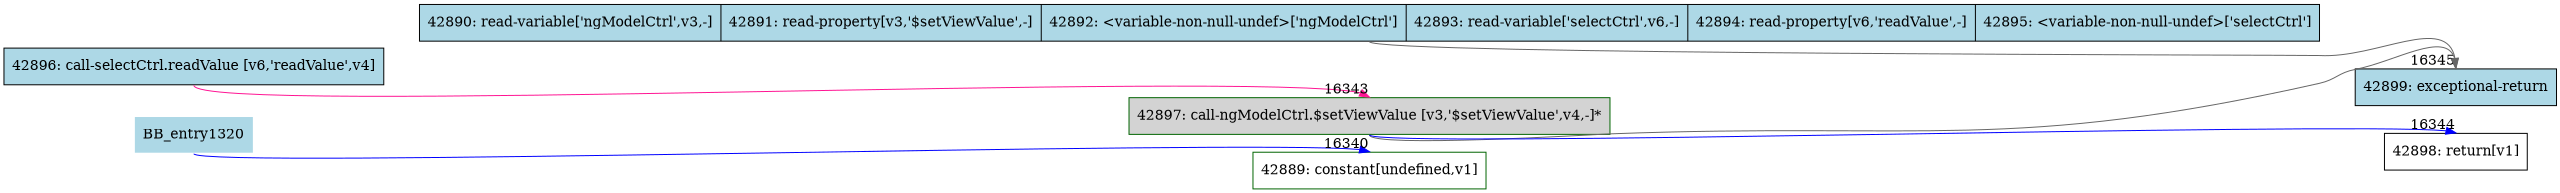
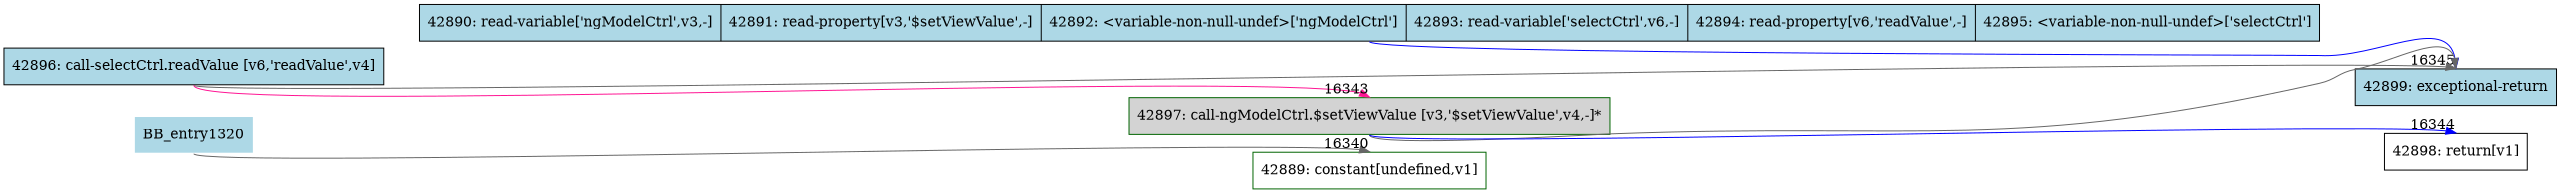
  digraph {
    rankdir=LR
    node [color=black fillcolor=lightblue shape=record style=filled]
    edge [color=gray40 headport=n tailport=s]
    BB_entry1320 [shape=none]
    n2 [color=darkgreen fillcolor=white label="{42889: constant[undefined,v1]}"]
    n3 [label="{42890: read-variable['ngModelCtrl',v3,-]|42891: read-property[v3,'$setViewValue',-]|42892: \<variable-non-null-undef\>['ngModelCtrl']|42893: read-variable['selectCtrl',v6,-]|42894: read-property[v6,'readValue',-]|42895: \<variable-non-null-undef\>['selectCtrl']}"]
    n4 [label="{42899: exceptional-return}"]
    n5 [label="{42896: call-selectCtrl.readValue [v6,'readValue',v4]}"]
    n6 [color=darkgreen fillcolor=lightgrey label="{42897: call-ngModelCtrl.$setViewValue [v3,'$setViewValue',v4,-]*}"]
    n7 [fillcolor=white label="{42898: return[v1]}"]
-   BB_entry1320 -> n2 [color=blue headlabel="    16340"]
-   n3 -> n4 [headlabel="      16345"]
+   BB_entry1320 -> n2 [headlabel="    16340"]
+   n3 -> n4 [color=blue headlabel="      16345"]
+   n5 -> n4
    n5 -> n6 [color=deeppink headlabel="      16343"]
    n6 -> n4
    n6 -> n7 [color=blue headlabel="      16344"]
  }
